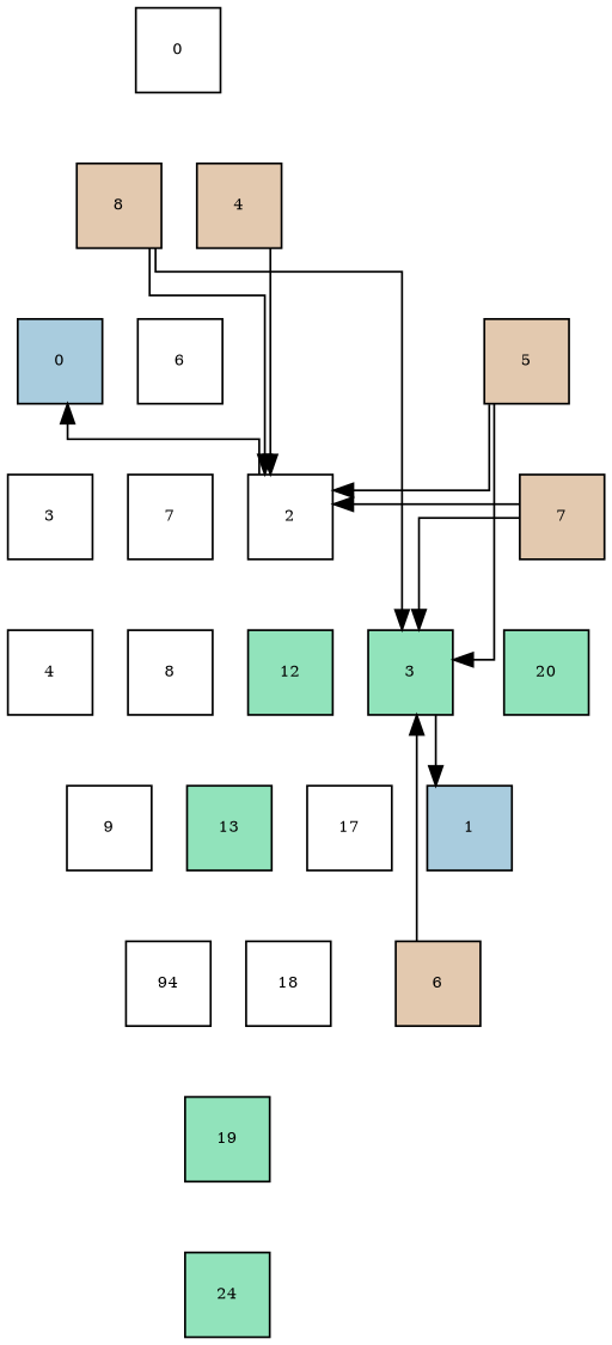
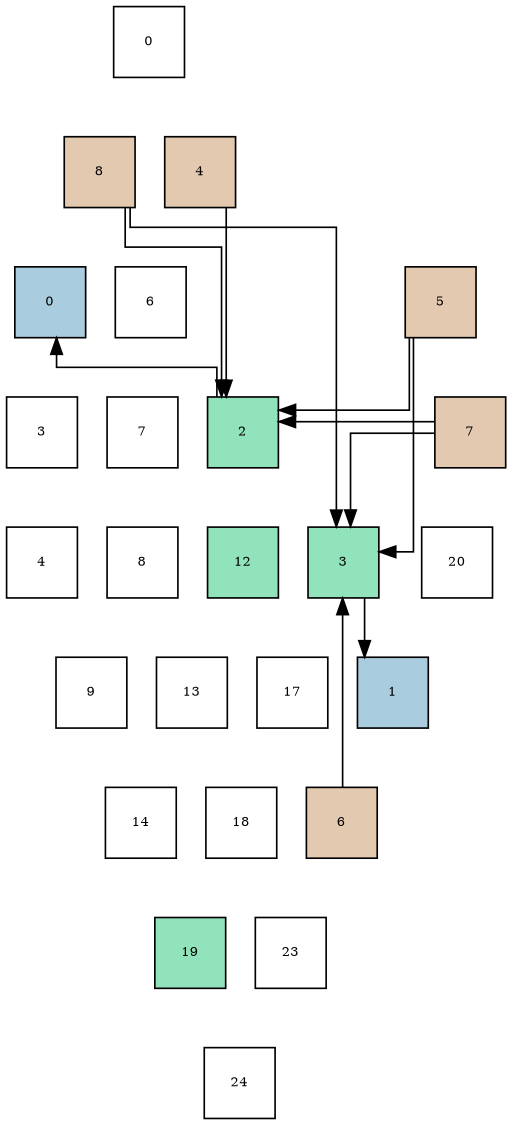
  digraph {
    rank=same
    rankdir=TB
    splines=ortho
    node [fillcolor="#ffffff" fixedsize=true fontsize=8 shape=square style=filled]
    edge [constraint=true style=invis]
    n1 [label=0 width=0.6]
    n2 [fillcolor="#e3c9af" label=8 width=0.6]
    n3 [fillcolor="#e3c9af" label=4 width=0.6]
    n4 [fillcolor="#a9ccde" label=0 width=0.6]
    n5 [label=6 width=0.6]
-   n6 [label=2 width=0.6]
+   n6 [fillcolor="#91e3bb" label=2 width=0.6]
    n7 [fillcolor="#91e3bb" label=3 width=0.6]
    n8 [fillcolor="#e3c9af" label=5 width=0.6]
    n9 [label=3 width=0.6]
    n10 [label=7 width=0.6]
    n11 [fillcolor="#91e3bb" label=12 width=0.6]
    n12 [label=17 width=0.6]
    n13 [fillcolor="#a9ccde" label=1 width=0.6]
    n14 [label=4 width=0.6]
    n15 [label=8 width=0.6]
    n16 [label=9 width=0.6]
-   n17 [fillcolor="#91e3bb" label=13 width=0.6]
-   n18 [label=94 width=0.6]
+   n17 [label=13 width=0.6]
+   n18 [label=14 width=0.6]
    n19 [fillcolor="#e3c9af" label=7 width=0.6]
    n20 [label=18 width=0.6]
    n21 [fillcolor="#91e3bb" label=19 width=0.6]
-   n22 [fillcolor="#91e3bb" label=20 width=0.6]
+   n22 [label=20 width=0.6]
    n23 [fillcolor="#e3c9af" label=6 width=0.6]
-   n25 [fillcolor="#91e3bb" label=24 width=0.6]
+   n24 [label=23 width=0.6]
+   n25 [label=24 width=0.6]
    n1 -> n2
    n1 -> n3
    n2 -> n4
    n2 -> n5
    n2 -> n6 [constraint=false style=vis]
    n2 -> n7 [constraint=false style=vis]
    n3 -> n5
    n3 -> n6 [constraint=false style=vis]
    n3 -> n8
    n4 -> n9
    n4 -> n10
    n5 -> n6
    n5 -> n10
    n6 -> n4 [constraint=false style=vis]
    n6 -> n7
    n6 -> n11
    n7 -> n12
    n7 -> n13 [constraint=false style=vis]
    n7 -> n13
    n8 -> n6 [constraint=false style=vis]
    n8 -> n6
    n8 -> n7 [constraint=false style=vis]
    n8 -> n19
    n9 -> n14
    n9 -> n15
    n10 -> n11
    n10 -> n15
    n11 -> n12
    n11 -> n17
    n12 -> n20
    n12 -> n23
    n13 -> n23
    n14 -> n16
    n15 -> n16
    n15 -> n17
    n16 -> n18
    n17 -> n18
    n17 -> n20
    n18 -> n21
    n19 -> n6 [constraint=false style=vis]
    n19 -> n7 [constraint=false style=vis]
    n19 -> n7
    n19 -> n22
    n20 -> n21
+   n20 -> n24
    n21 -> n25
    n22 -> n13
    n23 -> n7 [constraint=false style=vis]
+   n23 -> n24
+   n24 -> n25
  }
